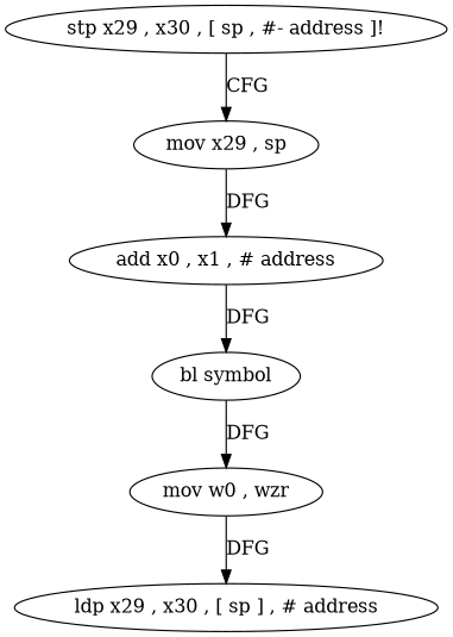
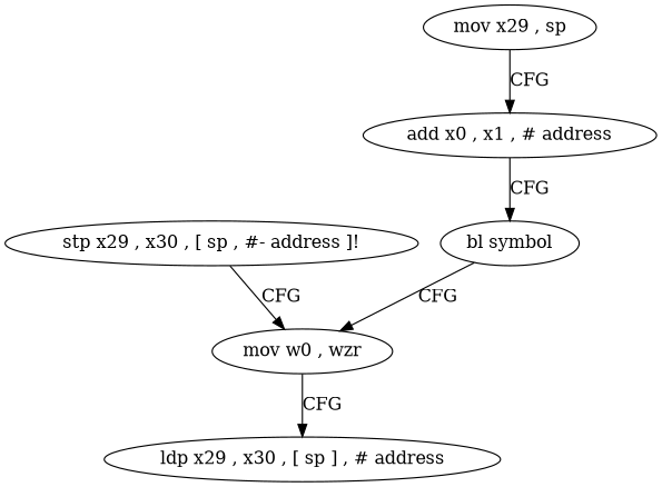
  digraph {
    n1 [label="stp x29 , x30 , [ sp , #- address ]!"]
    n2 [label="mov x29 , sp"]
    n3 [label="add x0 , x1 , # address"]
    n4 [label="bl symbol"]
    n5 [label="mov w0 , wzr"]
    n6 [label="ldp x29 , x30 , [ sp ] , # address"]
-   n1 -> n2 [label=CFG]
-   n2 -> n3 [label=DFG]
-   n3 -> n4 [label=DFG]
-   n4 -> n5 [label=DFG]
-   n5 -> n6 [label=DFG]
+   n1 -> n5 [label=CFG]
+   n2 -> n3 [label=CFG]
+   n3 -> n4 [label=CFG]
+   n4 -> n5 [label=CFG]
+   n5 -> n6 [label=CFG]
  }
